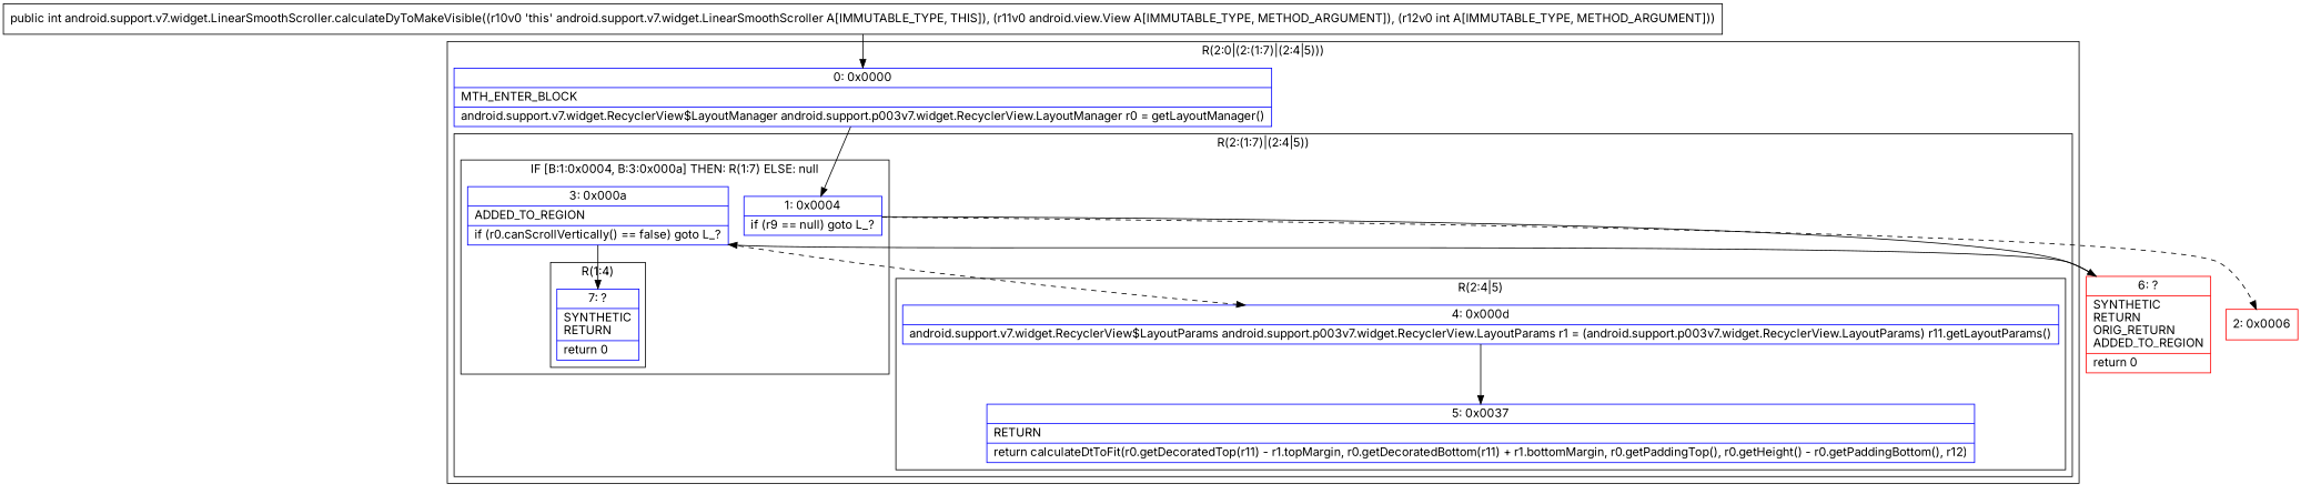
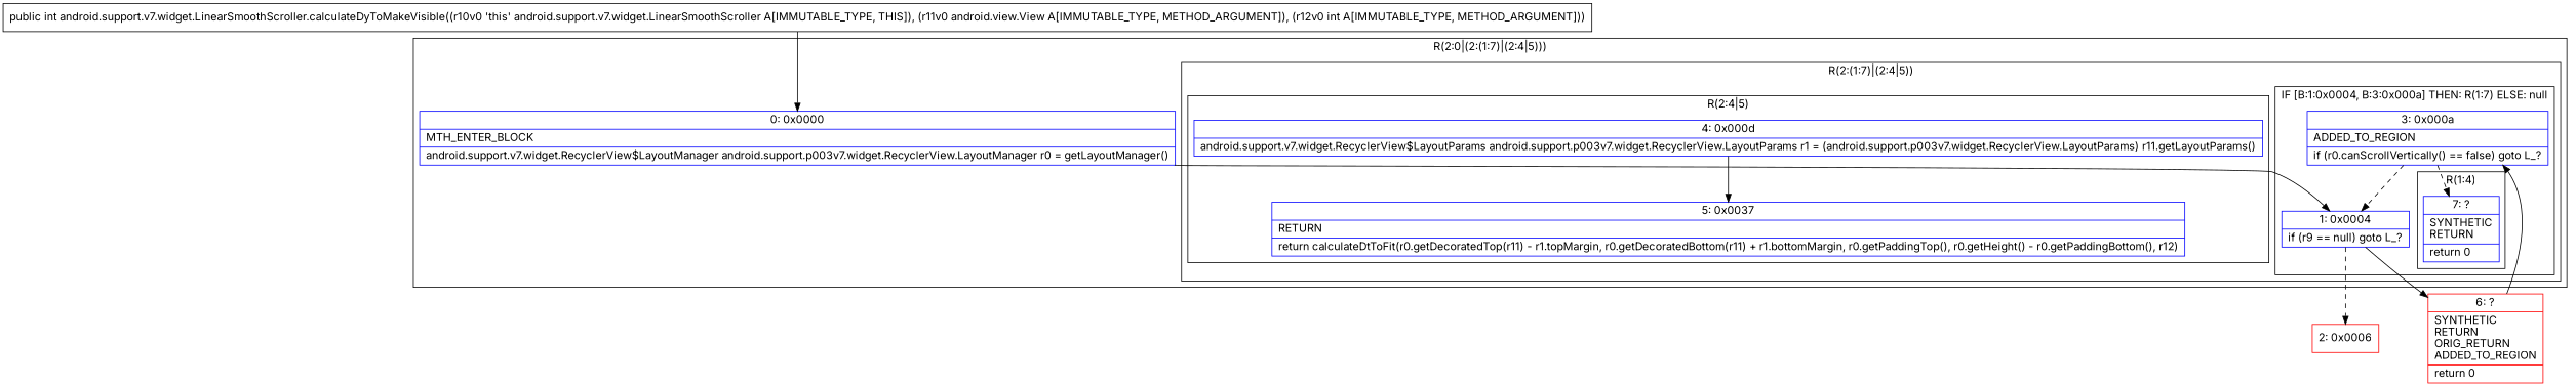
  digraph {
    fontname=Inter
    node [color=blue fontname=Inter shape=record]
    edge [fontname=Inter]
    n1 [label="{7\:\ ?|SYNTHETIC\lRETURN\l|return 0\l}"]
    n2 [label="{1\:\ 0x0004|if (r9 == null) goto L_?\l}"]
    n3 [label="{3\:\ 0x000a|ADDED_TO_REGION\l|if (r0.canScrollVertically() == false) goto L_?\l}"]
    n4 [label="{4\:\ 0x000d|android.support.v7.widget.RecyclerView$LayoutParams android.support.p003v7.widget.RecyclerView.LayoutParams r1 = (android.support.p003v7.widget.RecyclerView.LayoutParams) r11.getLayoutParams()\l}"]
    n5 [label="{5\:\ 0x0037|RETURN\l|return calculateDtToFit(r0.getDecoratedTop(r11) \- r1.topMargin, r0.getDecoratedBottom(r11) + r1.bottomMargin, r0.getPaddingTop(), r0.getHeight() \- r0.getPaddingBottom(), r12)\l}"]
    n6 [label="{0\:\ 0x0000|MTH_ENTER_BLOCK\l|android.support.v7.widget.RecyclerView$LayoutManager android.support.p003v7.widget.RecyclerView.LayoutManager r0 = getLayoutManager()\l}"]
    n7 [color=red label="{2\:\ 0x0006}"]
    n8 [color=red label="{6\:\ ?|SYNTHETIC\lRETURN\lORIG_RETURN\lADDED_TO_REGION\l|return 0\l}"]
    n9 [label="{public int android.support.v7.widget.LinearSmoothScroller.calculateDyToMakeVisible((r10v0 'this' android.support.v7.widget.LinearSmoothScroller A[IMMUTABLE_TYPE, THIS]), (r11v0 android.view.View A[IMMUTABLE_TYPE, METHOD_ARGUMENT]), (r12v0 int A[IMMUTABLE_TYPE, METHOD_ARGUMENT])) }" color=""]
    subgraph cluster_1 {
      label="R(2:0|(2:(1:7)|(2:4|5)))"
      n6
      subgraph cluster_2 {
        label="R(2:(1:7)|(2:4|5))"
        subgraph cluster_3 {
          label="IF [B:1:0x0004, B:3:0x000a] THEN: R(1:7) ELSE: null"
          n2
          n3
          subgraph cluster_4 {
            label="R(1:4)"
            n1
          }
        }
        subgraph cluster_5 {
          label="R(2:4|5)"
          n4
          n5
        }
      }
    }
    n2 -> n7 [style=dashed]
    n2 -> n8
-   n3 -> n1
-   n3 -> n4 [style=dashed]
+   n3 -> n1 [style=dashed]
+   n3 -> n2 [style=dashed]
    n4 -> n5
    n6 -> n2
    n8 -> n3
    n9 -> n6
  }
